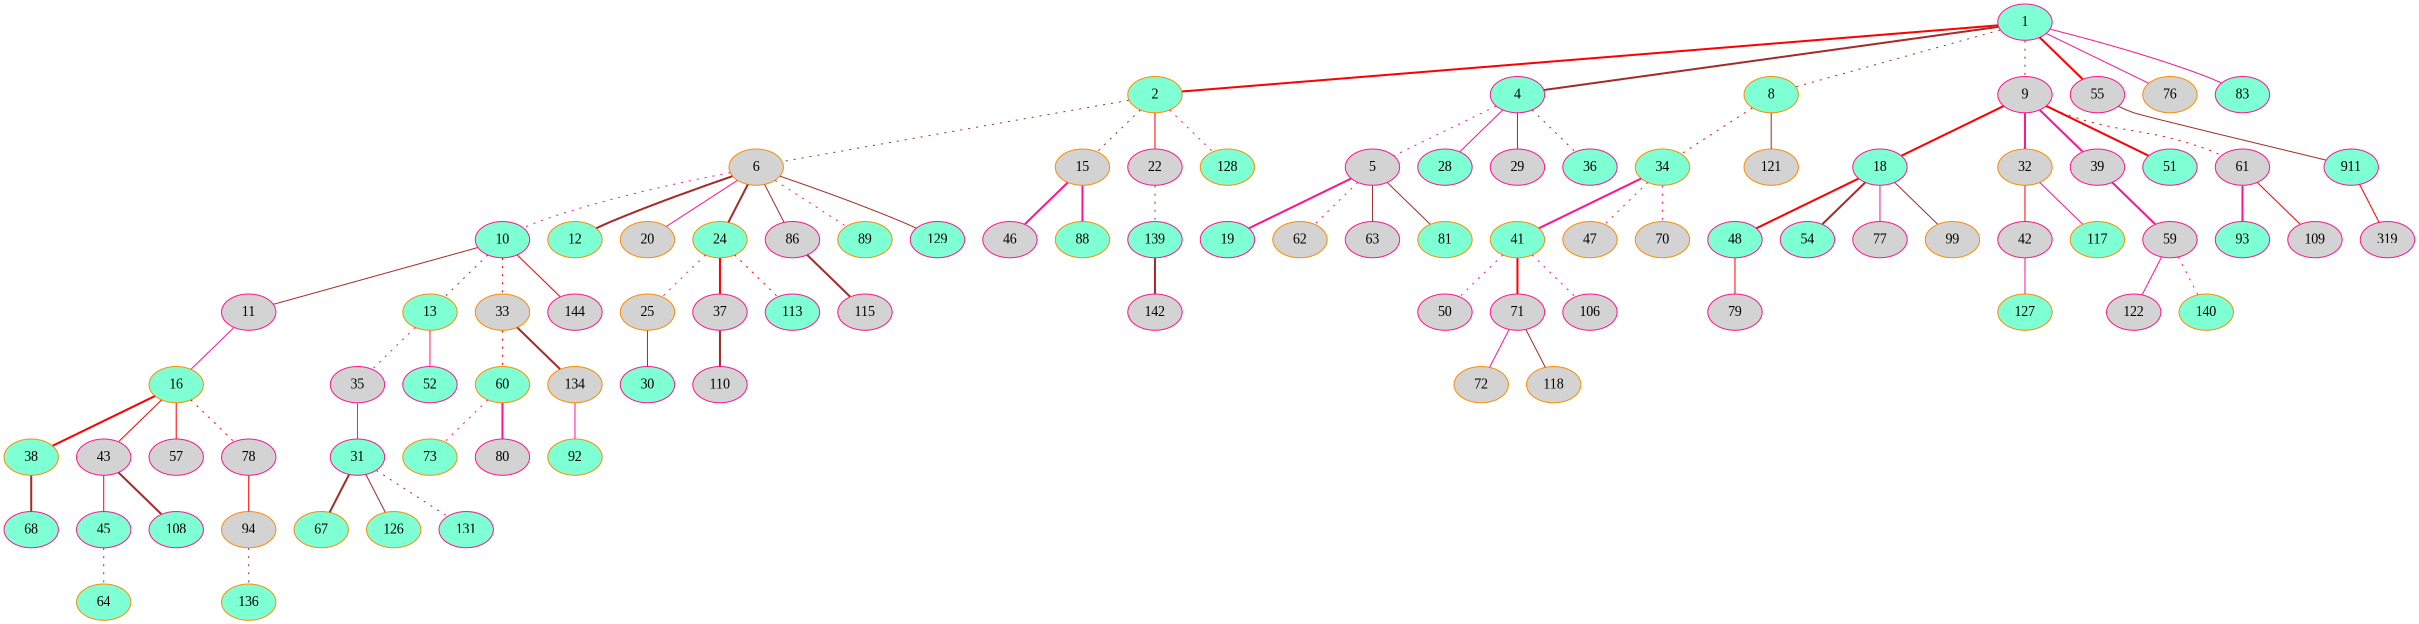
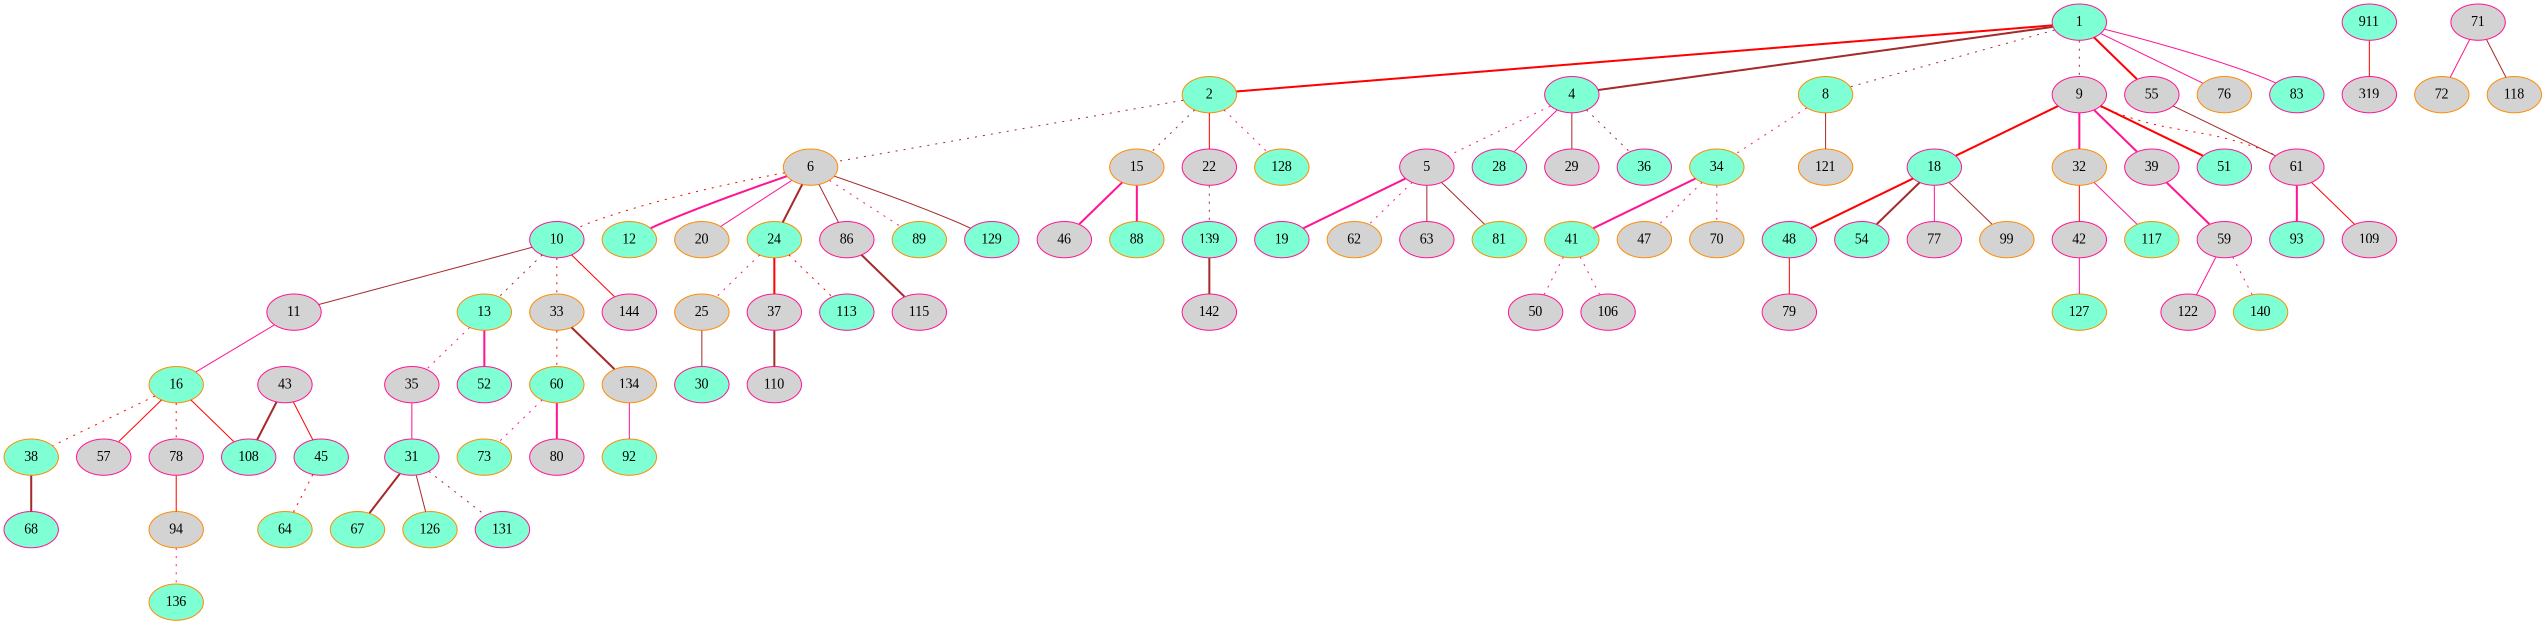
  graph {
    fontname="Liberation Serif"
    node [color=deeppink fillcolor=lightgrey fontname="Liberation Serif" style=filled]
    edge [color=deeppink fontname="Liberation Serif" style=solid]
    1 [fillcolor=aquamarine super="+3"]
    2 [color=darkorange fillcolor=aquamarine]
    4 [fillcolor=aquamarine super="+14"]
    8 [color=darkorange fillcolor=aquamarine super="+95"]
    9 [super="+21"]
    55 [super="+66"]
    76 [color=darkorange super="+133"]
    83 [fillcolor=aquamarine super="+101"]
    6 [color=darkorange super="+7"]
    15 [color=darkorange super="+132"]
    22
    128 [color=darkorange fillcolor=aquamarine]
    5 [super="+44"]
    28 [fillcolor=aquamarine]
    29
    36 [fillcolor=aquamarine]
    34 [color=darkorange fillcolor=aquamarine super="+104"]
    121 [color=darkorange]
    18 [fillcolor=aquamarine super="+40"]
    32 [color=darkorange super="+84"]
    39 [super="+49"]
    51 [fillcolor=aquamarine super="+58"]
    61 [super="+65"]
    n24 [fillcolor=aquamarine label=911]
    10 [fillcolor=aquamarine super="+141"]
    12 [color=darkorange fillcolor=aquamarine super="+27"]
    20 [color=darkorange super="+100"]
    24 [color=darkorange fillcolor=aquamarine super="+26"]
    86 [super="+90"]
    89 [color=darkorange fillcolor=aquamarine]
    129 [fillcolor=aquamarine]
    46 [super="+112"]
    88 [color=darkorange fillcolor=aquamarine super="+103"]
    139 [fillcolor=aquamarine]
    19 [fillcolor=aquamarine]
    62 [color=darkorange]
    63 [super="+102"]
    81 [color=darkorange fillcolor=aquamarine]
    11 [super="+23"]
    13 [color=darkorange fillcolor=aquamarine super="+91"]
    33 [color=darkorange super="+53"]
    144
    25 [color=darkorange]
    37 [super="+75"]
    113 [fillcolor=aquamarine]
    115
    41 [color=darkorange fillcolor=aquamarine super="+69"]
    47 [color=darkorange]
    70 [color=darkorange]
    48 [fillcolor=aquamarine]
    54 [fillcolor=aquamarine super="+98"]
    77 [super="+125"]
    99 [color=darkorange]
    42
    117 [color=darkorange fillcolor=aquamarine]
    59 [super="+97"]
    93 [fillcolor=aquamarine]
    109
    16 [color=darkorange fillcolor=aquamarine super="+17"]
    35 [super="+124"]
    52 [fillcolor=aquamarine super="+85"]
    60 [color=darkorange fillcolor=aquamarine super="+96"]
    134 [color=darkorange]
    38 [color=darkorange fillcolor=aquamarine]
    43 [super="+56"]
    57
    78 [super="+105"]
    31 [fillcolor=aquamarine super="+123"]
    67 [color=darkorange fillcolor=aquamarine super="+87"]
    126 [color=darkorange fillcolor=aquamarine super="+130"]
    131 [fillcolor=aquamarine super="+135"]
    68 [fillcolor=aquamarine]
    45 [fillcolor=aquamarine]
    108 [fillcolor=aquamarine]
    94 [color=darkorange]
    79 [super="+82"]
    142
    30 [fillcolor=aquamarine super="+120"]
    110 [super="+114"]
    127 [color=darkorange fillcolor=aquamarine]
    73 [color=darkorange fillcolor=aquamarine super="+138"]
    80
    92 [color=darkorange fillcolor=aquamarine]
    50
    71
    106
    122
    140 [color=darkorange fillcolor=aquamarine]
    72 [color=darkorange super="+107"]
    118 [color=darkorange]
    64 [color=darkorange fillcolor=aquamarine super="+116"]
    n92 [label=319 super="+143"]
    136 [color=darkorange fillcolor=aquamarine super="+137"]
    1 -- 2 [color=red style=bold]
    1 -- 4 [color=brown style=bold]
    1 -- 8 [color=brown style=dotted]
    1 -- 9 [color=brown style=dotted]
    1 -- 55 [color=red style=bold]
    1 -- 76
    1 -- 83
    2 -- 6 [color=brown style=dotted]
    2 -- 15 [color=brown style=dotted]
    2 -- 22 [color=red]
    2 -- 128 [style=dotted]
    4 -- 5 [style=dotted]
    4 -- 28
    4 -- 29 [color=brown]
    4 -- 36 [color=brown style=dotted]
-   8 -- 34 [color=red style=dotted]
+   8 -- 34 [style=dotted]
    8 -- 121 [color=brown]
    9 -- 18 [color=red style=bold]
    9 -- 32 [style=bold]
    9 -- 39 [style=bold]
    9 -- 51 [color=red style=bold]
    9 -- 61 [color=red style=dotted]
-   55 -- n24 [color=brown]
-   6 -- 10 [style=dotted]
-   6 -- 12 [color=brown style=bold]
+   55 -- 61 [color=brown]
+   6 -- 10 [color=red style=dotted]
+   6 -- 12 [style=bold]
    6 -- 20
    6 -- 24 [color=brown style=bold]
    6 -- 86 [color=brown]
    6 -- 89 [style=dotted]
    6 -- 129 [color=brown]
    15 -- 46 [style=bold]
    15 -- 88 [style=bold]
    22 -- 139 [color=brown style=dotted]
    5 -- 19 [style=bold]
    5 -- 62 [style=dotted]
    5 -- 63 [color=brown]
    5 -- 81 [color=brown]
    34 -- 41 [style=bold]
    34 -- 47 [style=dotted]
    34 -- 70 [style=dotted]
    18 -- 48 [color=red style=bold]
    18 -- 54 [color=brown style=bold]
    18 -- 77
    18 -- 99 [color=brown]
    32 -- 42 [color=red]
    32 -- 117
    39 -- 59 [style=bold]
    61 -- 93 [style=bold]
    61 -- 109 [color=red]
    n24 -- n92 [color=red]
    10 -- 11 [color=brown]
    10 -- 13 [color=brown style=dotted]
    10 -- 33 [color=red style=dotted]
    10 -- 144 [color=red]
    24 -- 25 [style=dotted]
    24 -- 37 [color=red style=bold]
    24 -- 113 [color=red style=dotted]
    86 -- 115 [color=brown style=bold]
    139 -- 142 [color=brown style=bold]
    11 -- 16
    13 -- 35 [style=dotted]
-   13 -- 52
+   13 -- 52 [style=bold]
    33 -- 60 [color=red style=dotted]
    33 -- 134 [color=brown style=bold]
    25 -- 30 [color=brown]
    37 -- 110 [color=brown style=bold]
    41 -- 50 [style=dotted]
-   41 -- 71 [color=red style=bold]
    41 -- 106 [style=dotted]
    48 -- 79 [color=red]
    42 -- 127
    59 -- 122
    59 -- 140 [style=dotted]
-   16 -- 38 [color=red style=bold]
-   16 -- 43 [color=red]
+   16 -- 38 [color=red style=dotted]
+   16 -- 108 [color=red]
    16 -- 57 [color=red]
    16 -- 78 [color=red style=dotted]
    35 -- 31
    60 -- 73 [style=dotted]
    60 -- 80 [style=bold]
    134 -- 92
    38 -- 68 [color=brown style=bold]
    43 -- 45 [color=red]
    43 -- 108 [color=brown style=bold]
    78 -- 94 [color=red]
    31 -- 67 [color=brown style=bold]
    31 -- 126 [color=brown]
    31 -- 131 [color=brown style=dotted]
    45 -- 64 [color=red style=dotted]
-   94 -- 136 [color=brown style=dotted]
+   94 -- 136 [style=dotted]
    71 -- 72
    71 -- 118 [color=brown]
  }
